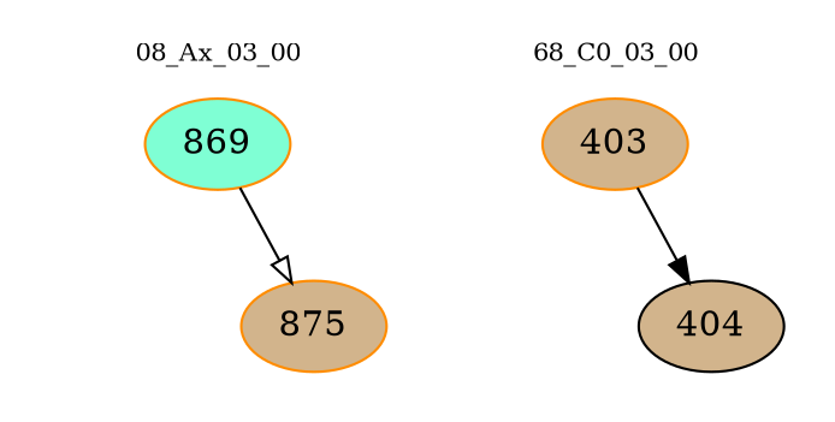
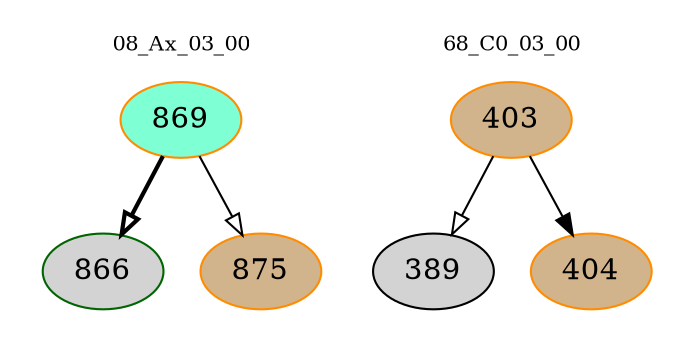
  digraph {
    node [color=darkorange fillcolor=tan style=filled]
    edge [arrowhead=onormal color=black style=solid]
    n1 [fillcolor=aquamarine label=869]
+   n2 [color=darkgreen fillcolor=lightgrey label=866]
    n3 [label=875]
    n4 [label=403]
-   n6 [color=black label=404]
+   n5 [color=black fillcolor=lightgrey label=389]
+   n6 [label=404]
    subgraph cluster_1 {
      color=white
      fontsize=10
      label="08_Ax_03_00"
      n1
+     n2
      n3
    }
    subgraph cluster_2 {
      color=white
      fontsize=10
      label="68_C0_03_00"
      n4
+     n5
      n6
    }
+   n1 -> n2 [style=bold]
    n1 -> n3
+   n4 -> n5
    n4 -> n6 [arrowhead=normal]
  }
